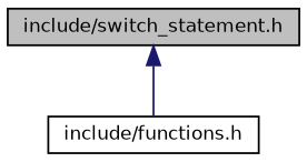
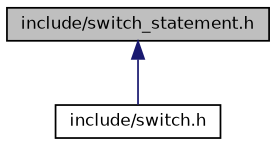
  digraph {
    node [color=black fontname=Helvetica fontsize=10 shape=record style=filled]
    n1 [fillcolor=grey75 fontcolor=black height=0.2 label="include/switch_statement.h" width=0.4]
-   n2 [fillcolor=white height=0.2 label="include/functions.h" width=0.4]
+   n2 [fillcolor=white height=0.2 label="include/switch.h" width=0.4]
    n1 -> n2 [color=midnightblue dir=back fontname=Helvetica fontsize=10 labelfontname=Helvetica labelfontsize=10 style=solid]
  }
